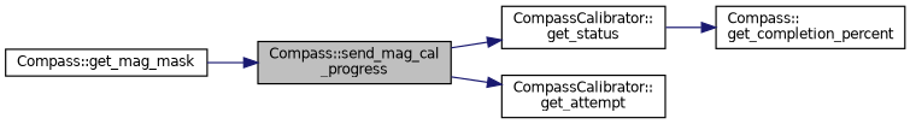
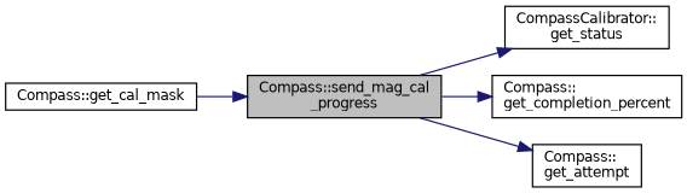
  digraph {
    rankdir=LR
    node [color=black fillcolor=white fontname=Helvetica fontsize=10 shape=record style=filled]
    edge [color=midnightblue fontname=Helvetica fontsize=10 labelfontname=Helvetica labelfontsize=10 style=solid]
    n1 [fillcolor=grey75 fontcolor=black height=0.2 label="Compass::send_mag_cal\l_progress" width=0.4]
    n2 [height=0.2 label="CompassCalibrator::\lget_status" width=0.4]
    n3 [height=0.2 label="Compass::\lget_completion_percent" width=0.4]
-   n4 [height=0.2 label="CompassCalibrator::\lget_attempt" width=0.4]
-   n5 [height=0.2 label="Compass::get_mag_mask" width=0.4]
+   n4 [height=0.2 label="Compass::\lget_attempt" width=0.4]
+   n5 [height=0.2 label="Compass::get_cal_mask" width=0.4]
    n1 -> n2
-   n2 -> n3
+   n1 -> n3
    n1 -> n4
    n5 -> n1
  }
